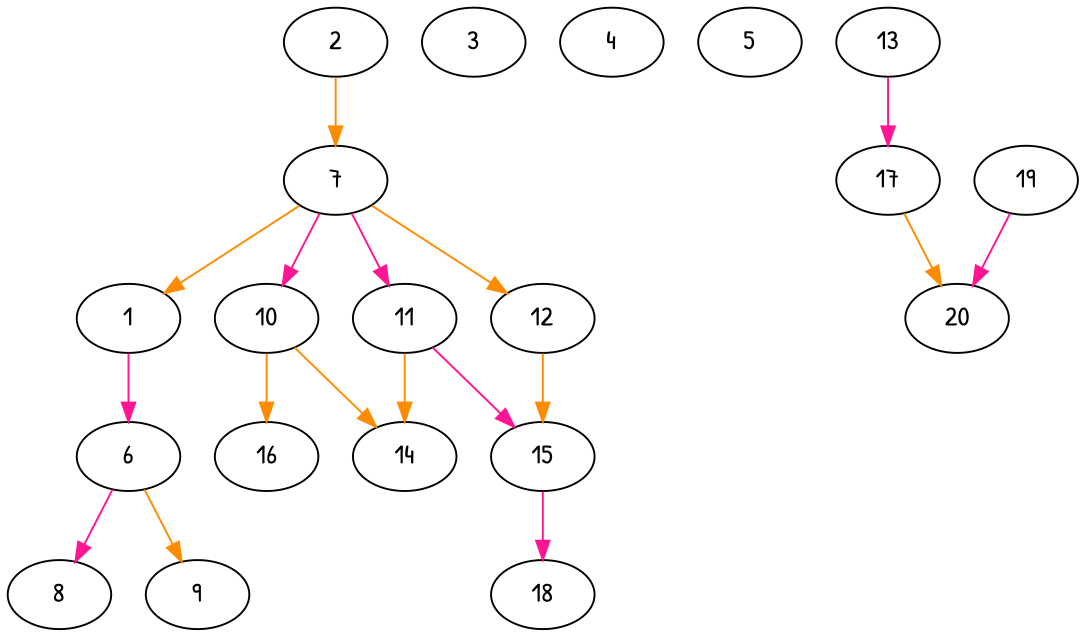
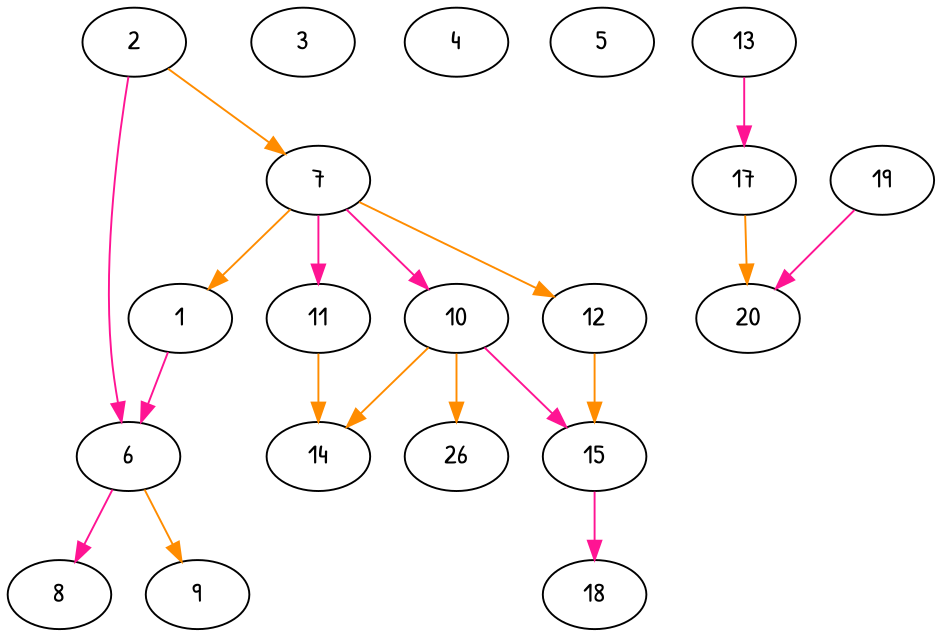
  digraph {
    fontname="Patrick Hand"
    node [alpha=0.17 fontname="Patrick Hand"]
    edge [color=deeppink fontname="Patrick Hand"]
    1 [alpha=0.14 expect_size=40543232]
    6 [expect_size=36113408]
    8 [alpha=0.05 expect_size=36185088]
    9 [alpha=0.09 expect_size=22018048]
    7 [alpha=0.08 expect_size=12172288]
    10 [expect_size=10296320]
    11 [alpha=0.16 expect_size=25595904]
    12 [alpha=0.12 expect_size=11998208]
    14 [alpha=0.08 expect_size=21227520]
-   16 [alpha=0.06 expect_size=28737536]
+   16 [alpha=0.06 expect_size=28737536 label=26]
    15 [alpha=0.13 expect_size=22159360]
    2 [alpha=0.07 expect_size=5280768]
    3 [alpha=0.16 expect_size=51638272]
    4 [alpha=0.00 expect_size=6220800]
    5 [alpha=0.03 expect_size=7564288]
    13 [alpha=0.10 expect_size=29631488]
    17 [alpha=0.07 expect_size=22311936]
    18 [alpha=0.16 expect_size=41095168]
    20 [expect_size=26542080]
    19 [alpha=0.01 expect_size=52198400]
    1 -> 6
    6 -> 8
    6 -> 9 [color=darkorange]
    7 -> 1 [color=darkorange]
    7 -> 10
    7 -> 11
    7 -> 12 [color=darkorange]
    10 -> 14 [color=darkorange]
    10 -> 16 [color=darkorange]
    11 -> 14 [color=darkorange]
-   11 -> 15
+   10 -> 15
    12 -> 15 [color=darkorange]
    15 -> 18
+   2 -> 6
    2 -> 7 [color=darkorange]
    13 -> 17
    17 -> 20 [color=darkorange]
    19 -> 20
  }
